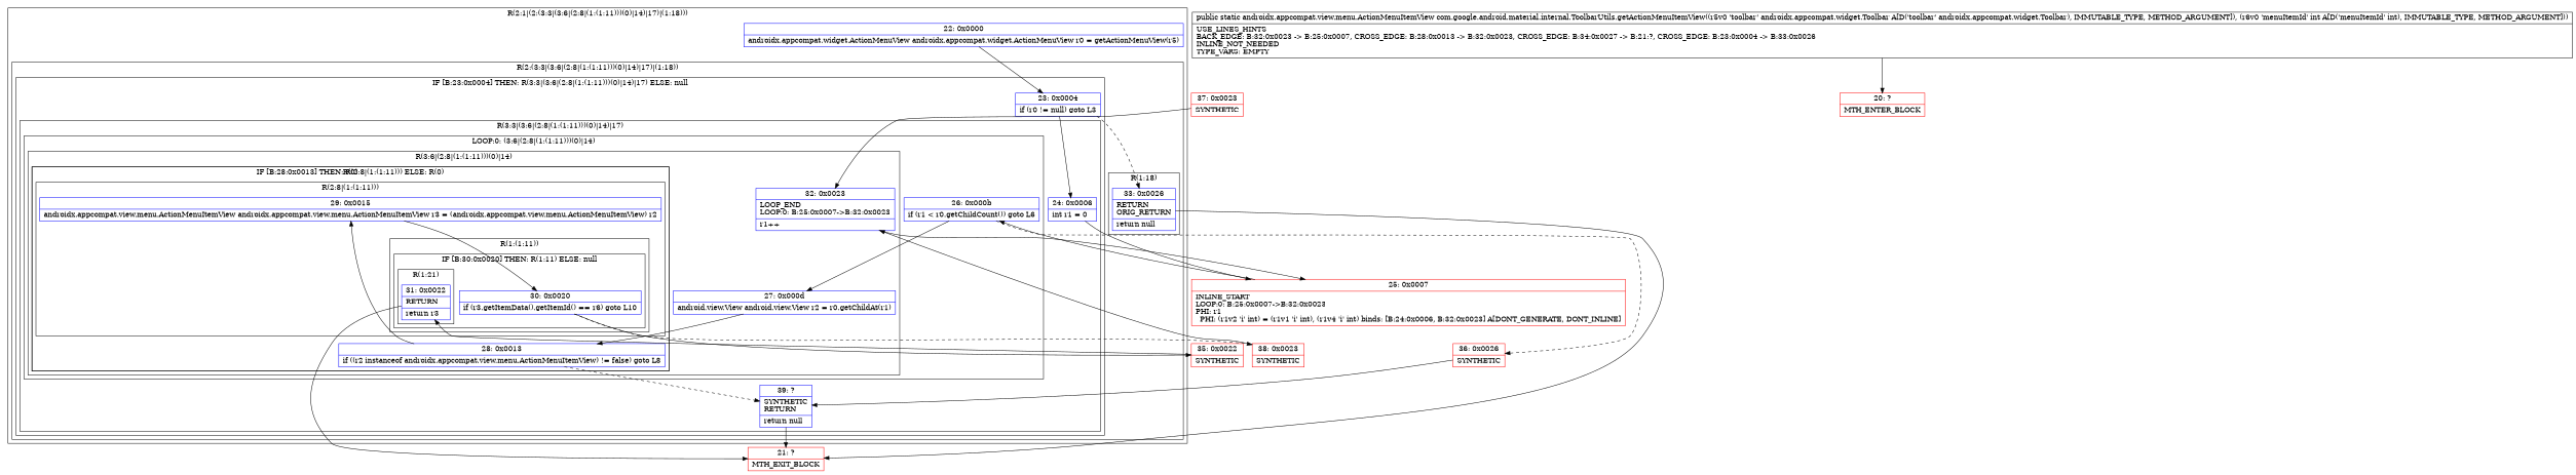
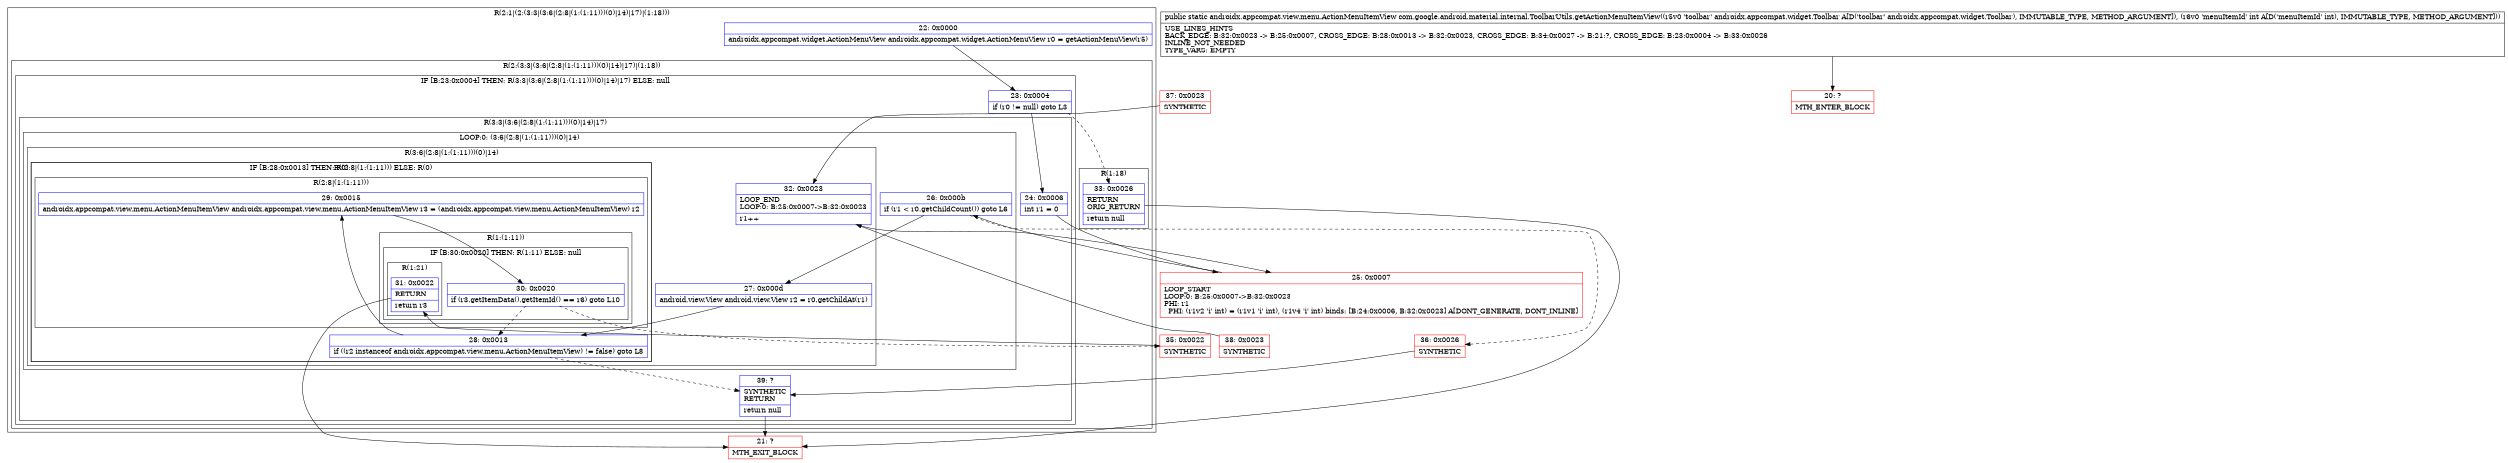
  digraph {
    node [color=blue shape=record]
    n1 [label="{31\:\ 0x0022|RETURN\l|return r3\l}"]
    n2 [label="{30\:\ 0x0020|if (r3.getItemData().getItemId() == r6) goto L10\l}"]
    n3 [label="{29\:\ 0x0015|androidx.appcompat.view.menu.ActionMenuItemView androidx.appcompat.view.menu.ActionMenuItemView r3 = (androidx.appcompat.view.menu.ActionMenuItemView) r2\l}"]
    n4 [label="{28\:\ 0x0013|if ((r2 instanceof androidx.appcompat.view.menu.ActionMenuItemView) != false) goto L8\l}"]
    n5 [label="{27\:\ 0x000d|android.view.View android.view.View r2 = r0.getChildAt(r1)\l}"]
    n6 [label="{32\:\ 0x0023|LOOP_END\lLOOP:0: B:25:0x0007\-\>B:32:0x0023\l|r1++\l}"]
    n7 [label="{26\:\ 0x000b|if (r1 \< r0.getChildCount()) goto L6\l}"]
    n8 [label="{24\:\ 0x0006|int r1 = 0\l}"]
    n9 [label="{39\:\ ?|SYNTHETIC\lRETURN\l|return null\l}"]
    n10 [label="{23\:\ 0x0004|if (r0 != null) goto L3\l}"]
    n11 [label="{33\:\ 0x0026|RETURN\lORIG_RETURN\l|return null\l}"]
    n12 [label="{22\:\ 0x0000|androidx.appcompat.widget.ActionMenuView androidx.appcompat.widget.ActionMenuView r0 = getActionMenuView(r5)\l}"]
    n13 [color=red label="{21\:\ ?|MTH_EXIT_BLOCK\l}"]
    n14 [color=red label="{35\:\ 0x0022|SYNTHETIC\l}"]
    n15 [color=red label="{38\:\ 0x0023|SYNTHETIC\l}"]
-   n16 [color=red label="{25\:\ 0x0007|INLINE_START\lLOOP:0: B:25:0x0007\-\>B:32:0x0023\lPHI: r1 \l  PHI: (r1v2 'i' int) = (r1v1 'i' int), (r1v4 'i' int) binds: [B:24:0x0006, B:32:0x0023] A[DONT_GENERATE, DONT_INLINE]\l}"]
+   n16 [color=red label="{25\:\ 0x0007|LOOP_START\lLOOP:0: B:25:0x0007\-\>B:32:0x0023\lPHI: r1 \l  PHI: (r1v2 'i' int) = (r1v1 'i' int), (r1v4 'i' int) binds: [B:24:0x0006, B:32:0x0023] A[DONT_GENERATE, DONT_INLINE]\l}"]
    n17 [color=red label="{36\:\ 0x0026|SYNTHETIC\l}"]
    n18 [color=red label="{37\:\ 0x0023|SYNTHETIC\l}"]
    n19 [color=red label="{20\:\ ?|MTH_ENTER_BLOCK\l}"]
    n20 [label="{public static androidx.appcompat.view.menu.ActionMenuItemView com.google.android.material.internal.ToolbarUtils.getActionMenuItemView((r5v0 'toolbar' androidx.appcompat.widget.Toolbar A[D('toolbar' androidx.appcompat.widget.Toolbar), IMMUTABLE_TYPE, METHOD_ARGUMENT]), (r6v0 'menuItemId' int A[D('menuItemId' int), IMMUTABLE_TYPE, METHOD_ARGUMENT]))  | USE_LINES_HINTS\lBACK_EDGE: B:32:0x0023 \-\> B:25:0x0007, CROSS_EDGE: B:28:0x0013 \-\> B:32:0x0023, CROSS_EDGE: B:34:0x0027 \-\> B:21:?, CROSS_EDGE: B:23:0x0004 \-\> B:33:0x0026\lINLINE_NOT_NEEDED\lTYPE_VARS: EMPTY\l}" color=""]
    subgraph cluster_1 {
      label="R(2:1|(2:(3:3|(3:6|(2:8|(1:(1:11)))(0)|14)|17)|(1:18)))"
      n12
      subgraph cluster_2 {
        label="R(2:(3:3|(3:6|(2:8|(1:(1:11)))(0)|14)|17)|(1:18))"
        subgraph cluster_3 {
          label="IF [B:23:0x0004] THEN: R(3:3|(3:6|(2:8|(1:(1:11)))(0)|14)|17) ELSE: null"
          n10
          subgraph cluster_4 {
            label="R(3:3|(3:6|(2:8|(1:(1:11)))(0)|14)|17)"
            n8
            n9
            subgraph cluster_5 {
              label="LOOP:0: (3:6|(2:8|(1:(1:11)))(0)|14)"
              n7
              subgraph cluster_6 {
                label="R(3:6|(2:8|(1:(1:11)))(0)|14)"
                n5
                n6
                subgraph cluster_7 {
                  label="IF [B:28:0x0013] THEN: R(2:8|(1:(1:11))) ELSE: R(0)"
                  n4
                  subgraph cluster_8 {
                    label="R(2:8|(1:(1:11)))"
                    n3
                    subgraph cluster_9 {
                      label="R(1:(1:11))"
                      subgraph cluster_10 {
                        label="IF [B:30:0x0020] THEN: R(1:11) ELSE: null"
                        n2
                        subgraph cluster_11 {
                          label="R(1:21)"
                          n1
                        }
                      }
                    }
                  }
                  subgraph cluster_12 {
                    label="R(0)"
                  }
                }
              }
            }
          }
        }
        subgraph cluster_13 {
          label="R(1:18)"
          n11
        }
      }
    }
    n1 -> n13
-   n2 -> n14
-   n2 -> n15 [style=dashed]
+   n2 -> n14 [style=dashed]
+   n2 -> n4 [style=dashed]
    n3 -> n2
    n4 -> n3
    n4 -> n9 [style=dashed]
    n5 -> n4
    n6 -> n16
    n7 -> n5
    n7 -> n17 [style=dashed]
    n8 -> n16
    n9 -> n13
    n10 -> n8
    n10 -> n11 [style=dashed]
    n11 -> n13
    n12 -> n10
    n14 -> n1
    n15 -> n6
    n16 -> n7
    n17 -> n9
    n18 -> n6
    n20 -> n19
  }
